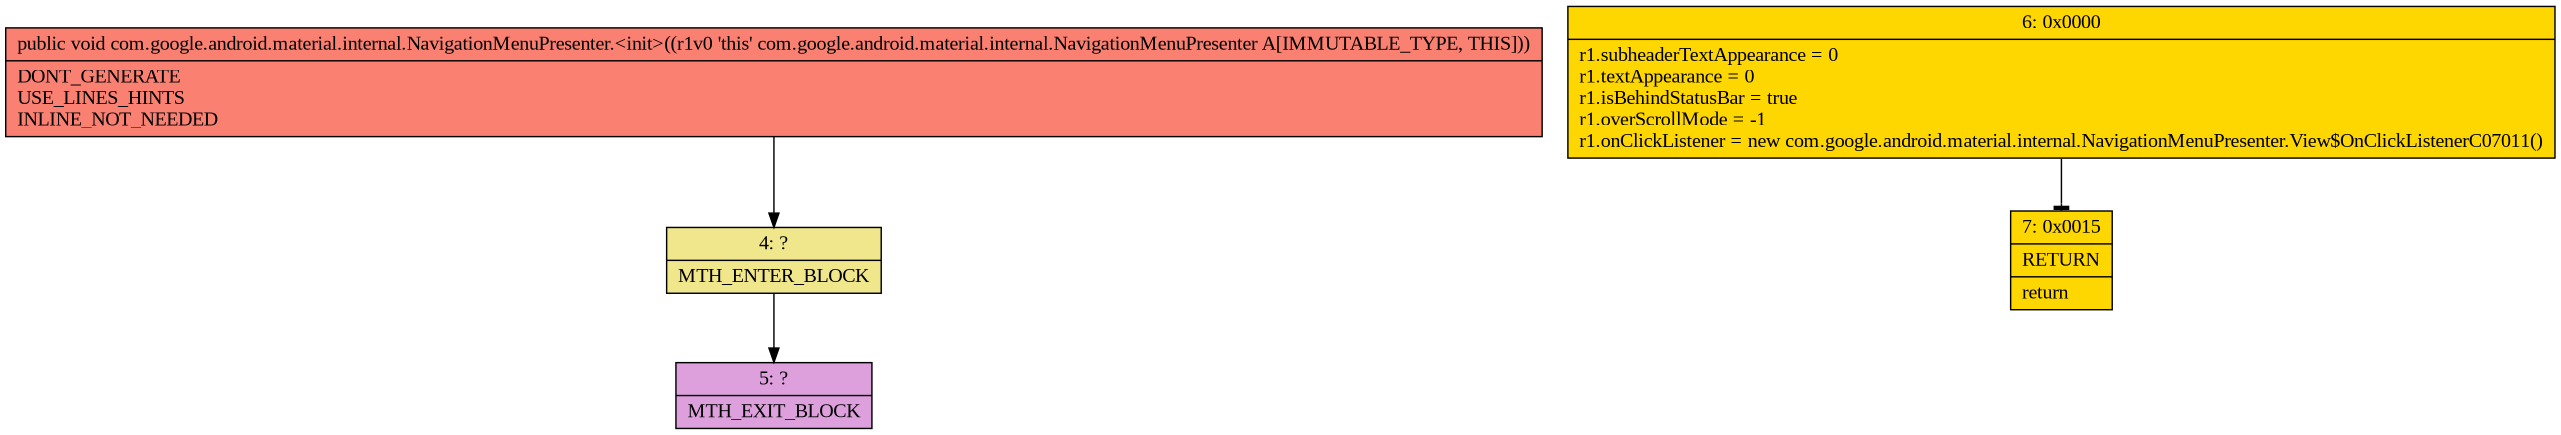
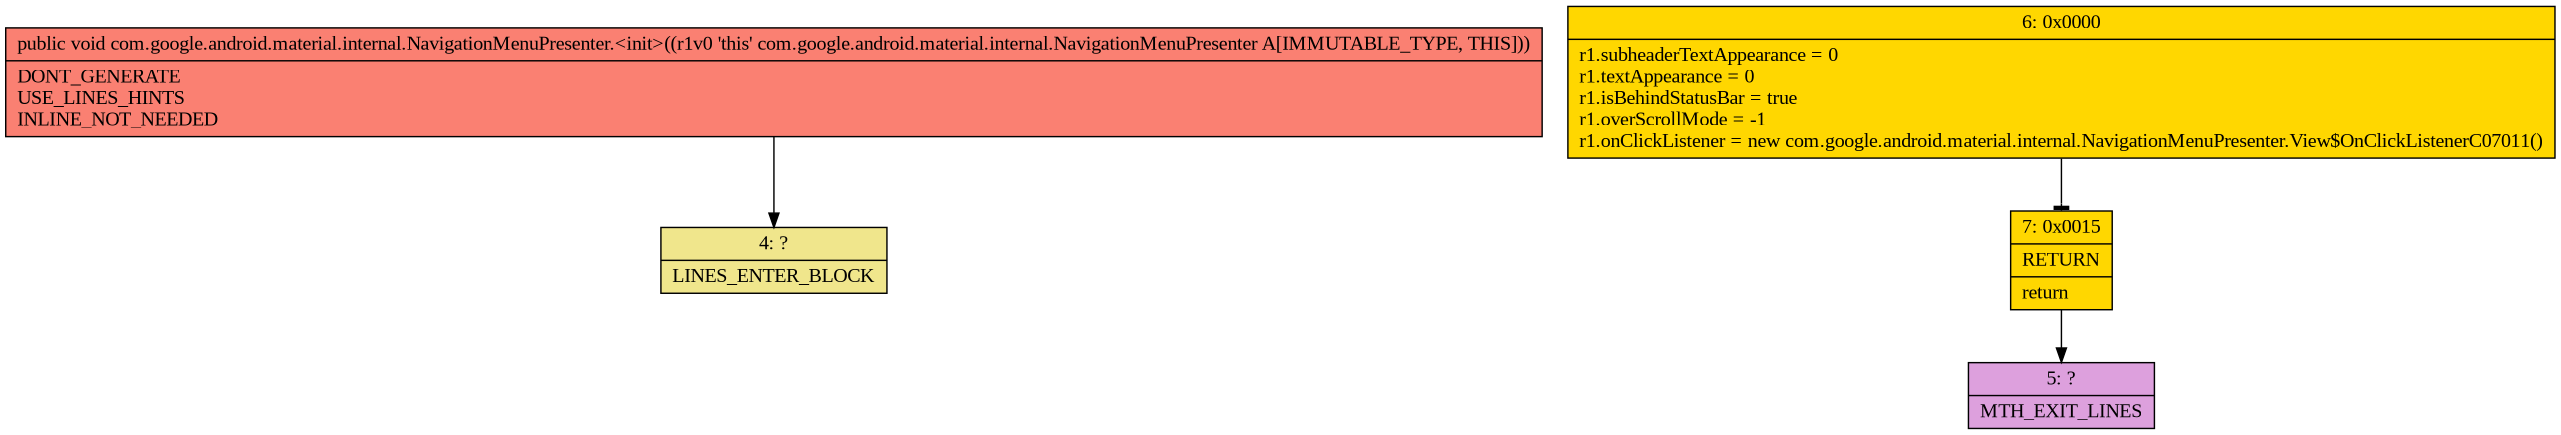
  digraph {
    fontname="Liberation Serif"
    node [fillcolor=gold fontname="Liberation Serif" shape=record style=filled]
    edge [arrowhead=normal fontname="Liberation Serif"]
-   n1 [fillcolor=khaki label="{4\:\ ?|MTH_ENTER_BLOCK\l}"]
+   n1 [fillcolor=khaki label="{4\:\ ?|LINES_ENTER_BLOCK\l}"]
    n2 [label="{6\:\ 0x0000|r1.subheaderTextAppearance = 0\lr1.textAppearance = 0\lr1.isBehindStatusBar = true\lr1.overScrollMode = \-1\lr1.onClickListener = new com.google.android.material.internal.NavigationMenuPresenter.View$OnClickListenerC07011()\l}"]
    n3 [label="{7\:\ 0x0015|RETURN\l|return\l}"]
-   n4 [fillcolor=plum label="{5\:\ ?|MTH_EXIT_BLOCK\l}"]
+   n4 [fillcolor=plum label="{5\:\ ?|MTH_EXIT_LINES\l}"]
    n5 [fillcolor=salmon label="{public void com.google.android.material.internal.NavigationMenuPresenter.\<init\>((r1v0 'this' com.google.android.material.internal.NavigationMenuPresenter A[IMMUTABLE_TYPE, THIS]))  | DONT_GENERATE\lUSE_LINES_HINTS\lINLINE_NOT_NEEDED\l}"]
    n2 -> n3 [arrowhead=tee]
-   n1 -> n4
+   n3 -> n4
    n5 -> n1
  }
